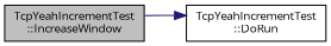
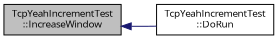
  digraph {
    rankdir=LR
    fontname="Open Sans"
    node [color=black fontname="Open Sans" fontsize=10 shape=record style=filled]
    n1 [fillcolor=grey75 fontcolor=black height=0.2 label="TcpYeahIncrementTest\l::IncreaseWindow" width=0.4]
    n2 [fillcolor=white height=0.2 label="TcpYeahIncrementTest\l::DoRun" width=0.4]
-   n2 -> n1 [color=midnightblue dir=back fontname="Open Sans" fontsize=10 labelfontname=Helvetica labelfontsize=10 style=solid]
+   n1 -> n2 [color=midnightblue dir=back fontname="Open Sans" fontsize=10 labelfontname=Helvetica labelfontsize=10 style=solid]
  }
